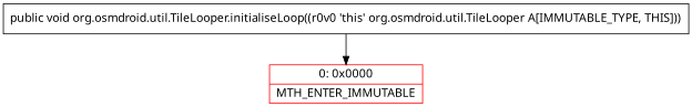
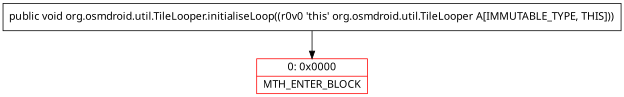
  digraph {
    fontname="Noto Sans"
    node [shape=record fontname="Noto Sans"]
-   n1 [color=red label="{0\:\ 0x0000|MTH_ENTER_IMMUTABLE\l}"]
+   n1 [color=red label="{0\:\ 0x0000|MTH_ENTER_BLOCK\l}"]
    n2 [label="{public void org.osmdroid.util.TileLooper.initialiseLoop((r0v0 'this' org.osmdroid.util.TileLooper A[IMMUTABLE_TYPE, THIS])) }"]
    subgraph cluster_1 {
      label="R(0)"
    }
    n2 -> n1 [fontname="Noto Sans"]
  }
